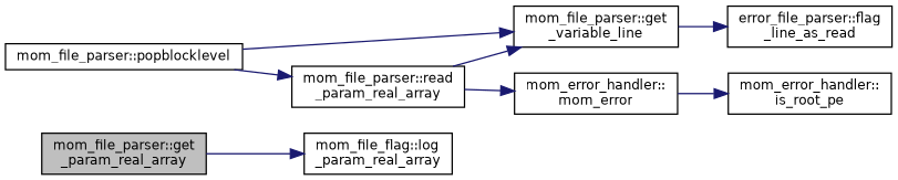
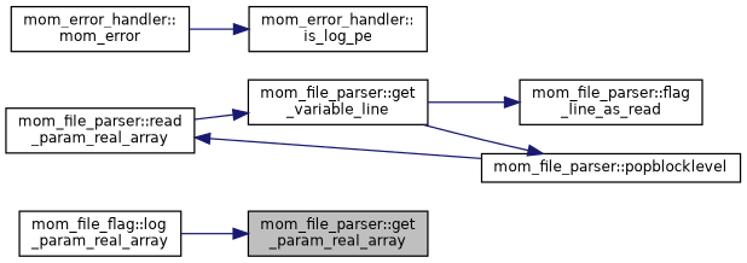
  digraph {
    rankdir=LR
    node [color=black fillcolor=white fontname=Helvetica fontsize=10 shape=record style=filled]
    edge [color=midnightblue fontname=Helvetica fontsize=10 labelfontname=Helvetica labelfontsize=10 style=solid]
    n1 [fillcolor=grey75 fontcolor=black height=0.2 label="mom_file_parser::get\l_param_real_array" width=0.4]
    n2 [height=0.2 label="mom_file_flag::log\l_param_real_array" width=0.4]
    n3 [height=0.2 label="mom_file_parser::read\l_param_real_array" width=0.4]
    n4 [height=0.2 label="mom_file_parser::get\l_variable_line" width=0.4]
    n5 [height=0.2 label="mom_error_handler::\lmom_error" width=0.4]
-   n6 [height=0.2 label="error_file_parser::flag\l_line_as_read" width=0.4]
+   n6 [height=0.2 label="mom_file_parser::flag\l_line_as_read" width=0.4]
    n7 [height=0.2 label="mom_file_parser::popblocklevel" width=0.4]
-   n8 [height=0.2 label="mom_error_handler::\lis_root_pe" width=0.4]
-   n1 -> n2
+   n8 [height=0.2 label="mom_error_handler::\lis_log_pe" width=0.4]
+   n2 -> n1
    n3 -> n4
-   n3 -> n5
    n4 -> n6
-   n7 -> n4
+   n4 -> n7
    n5 -> n8
    n7 -> n3
  }
